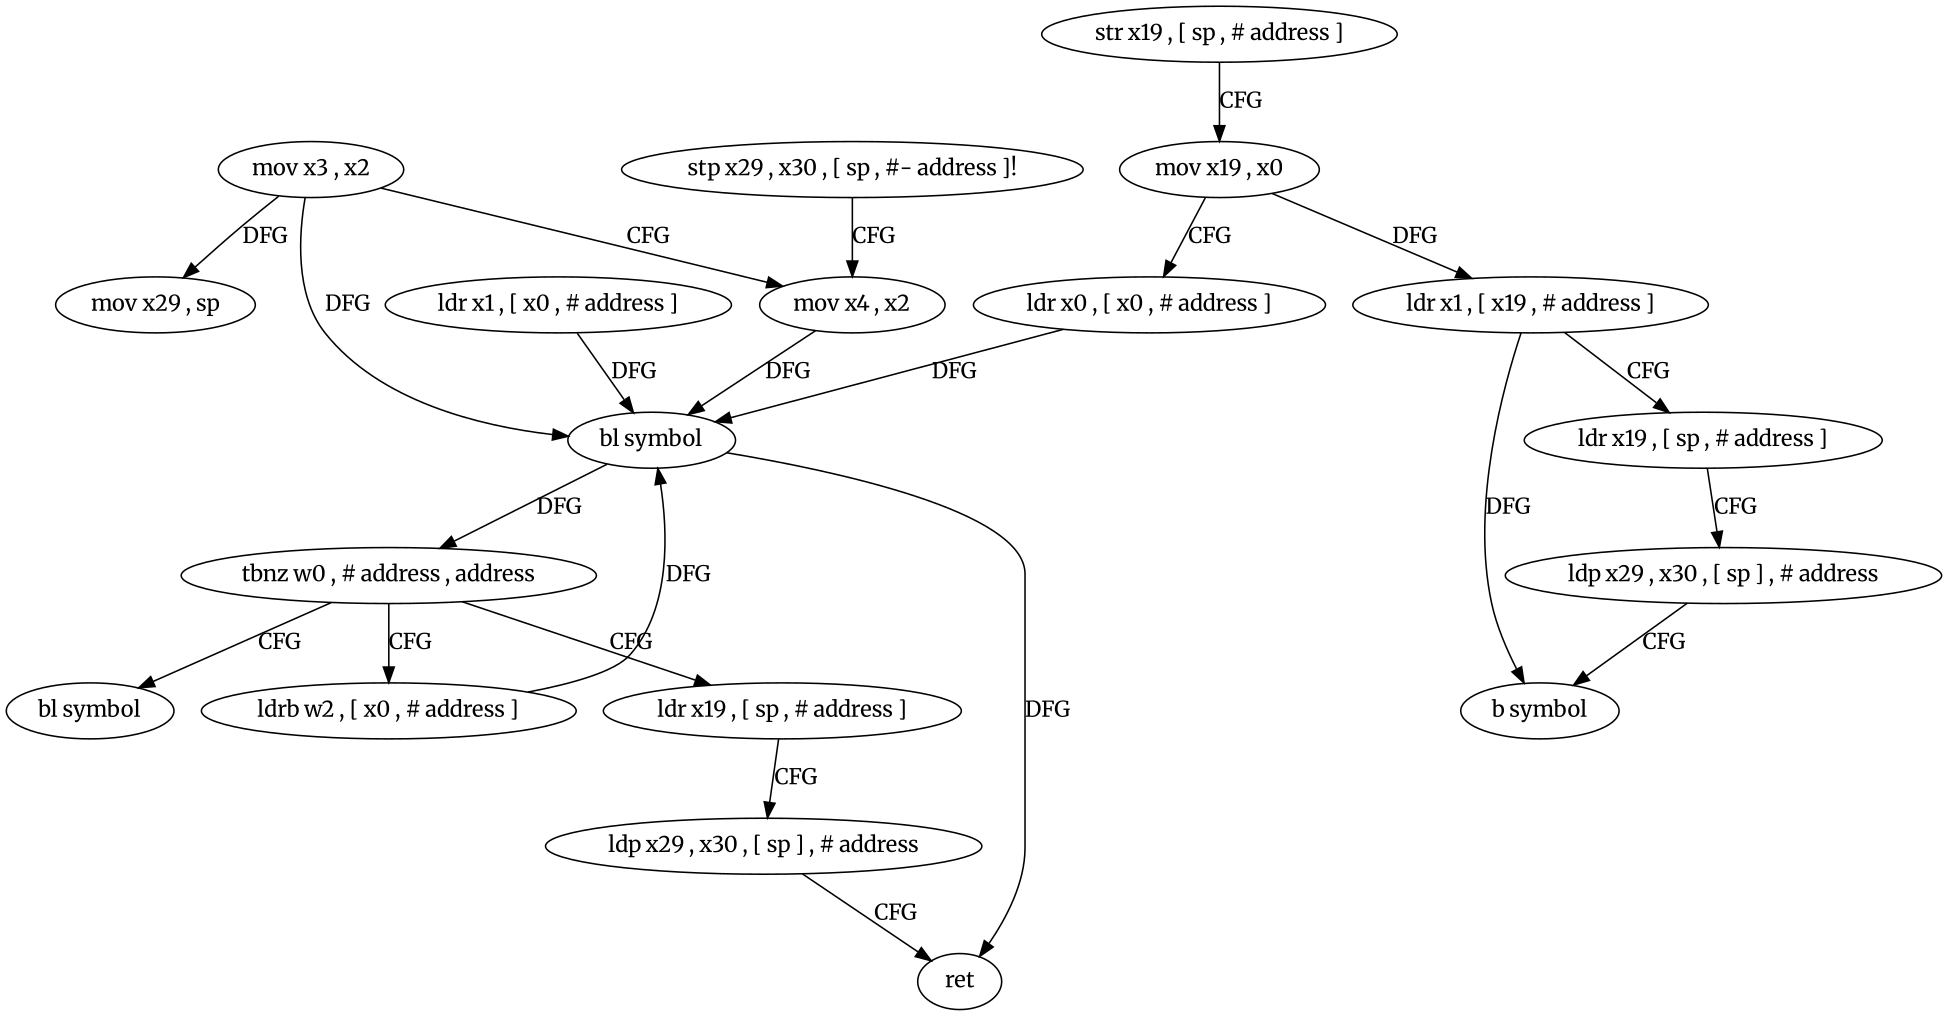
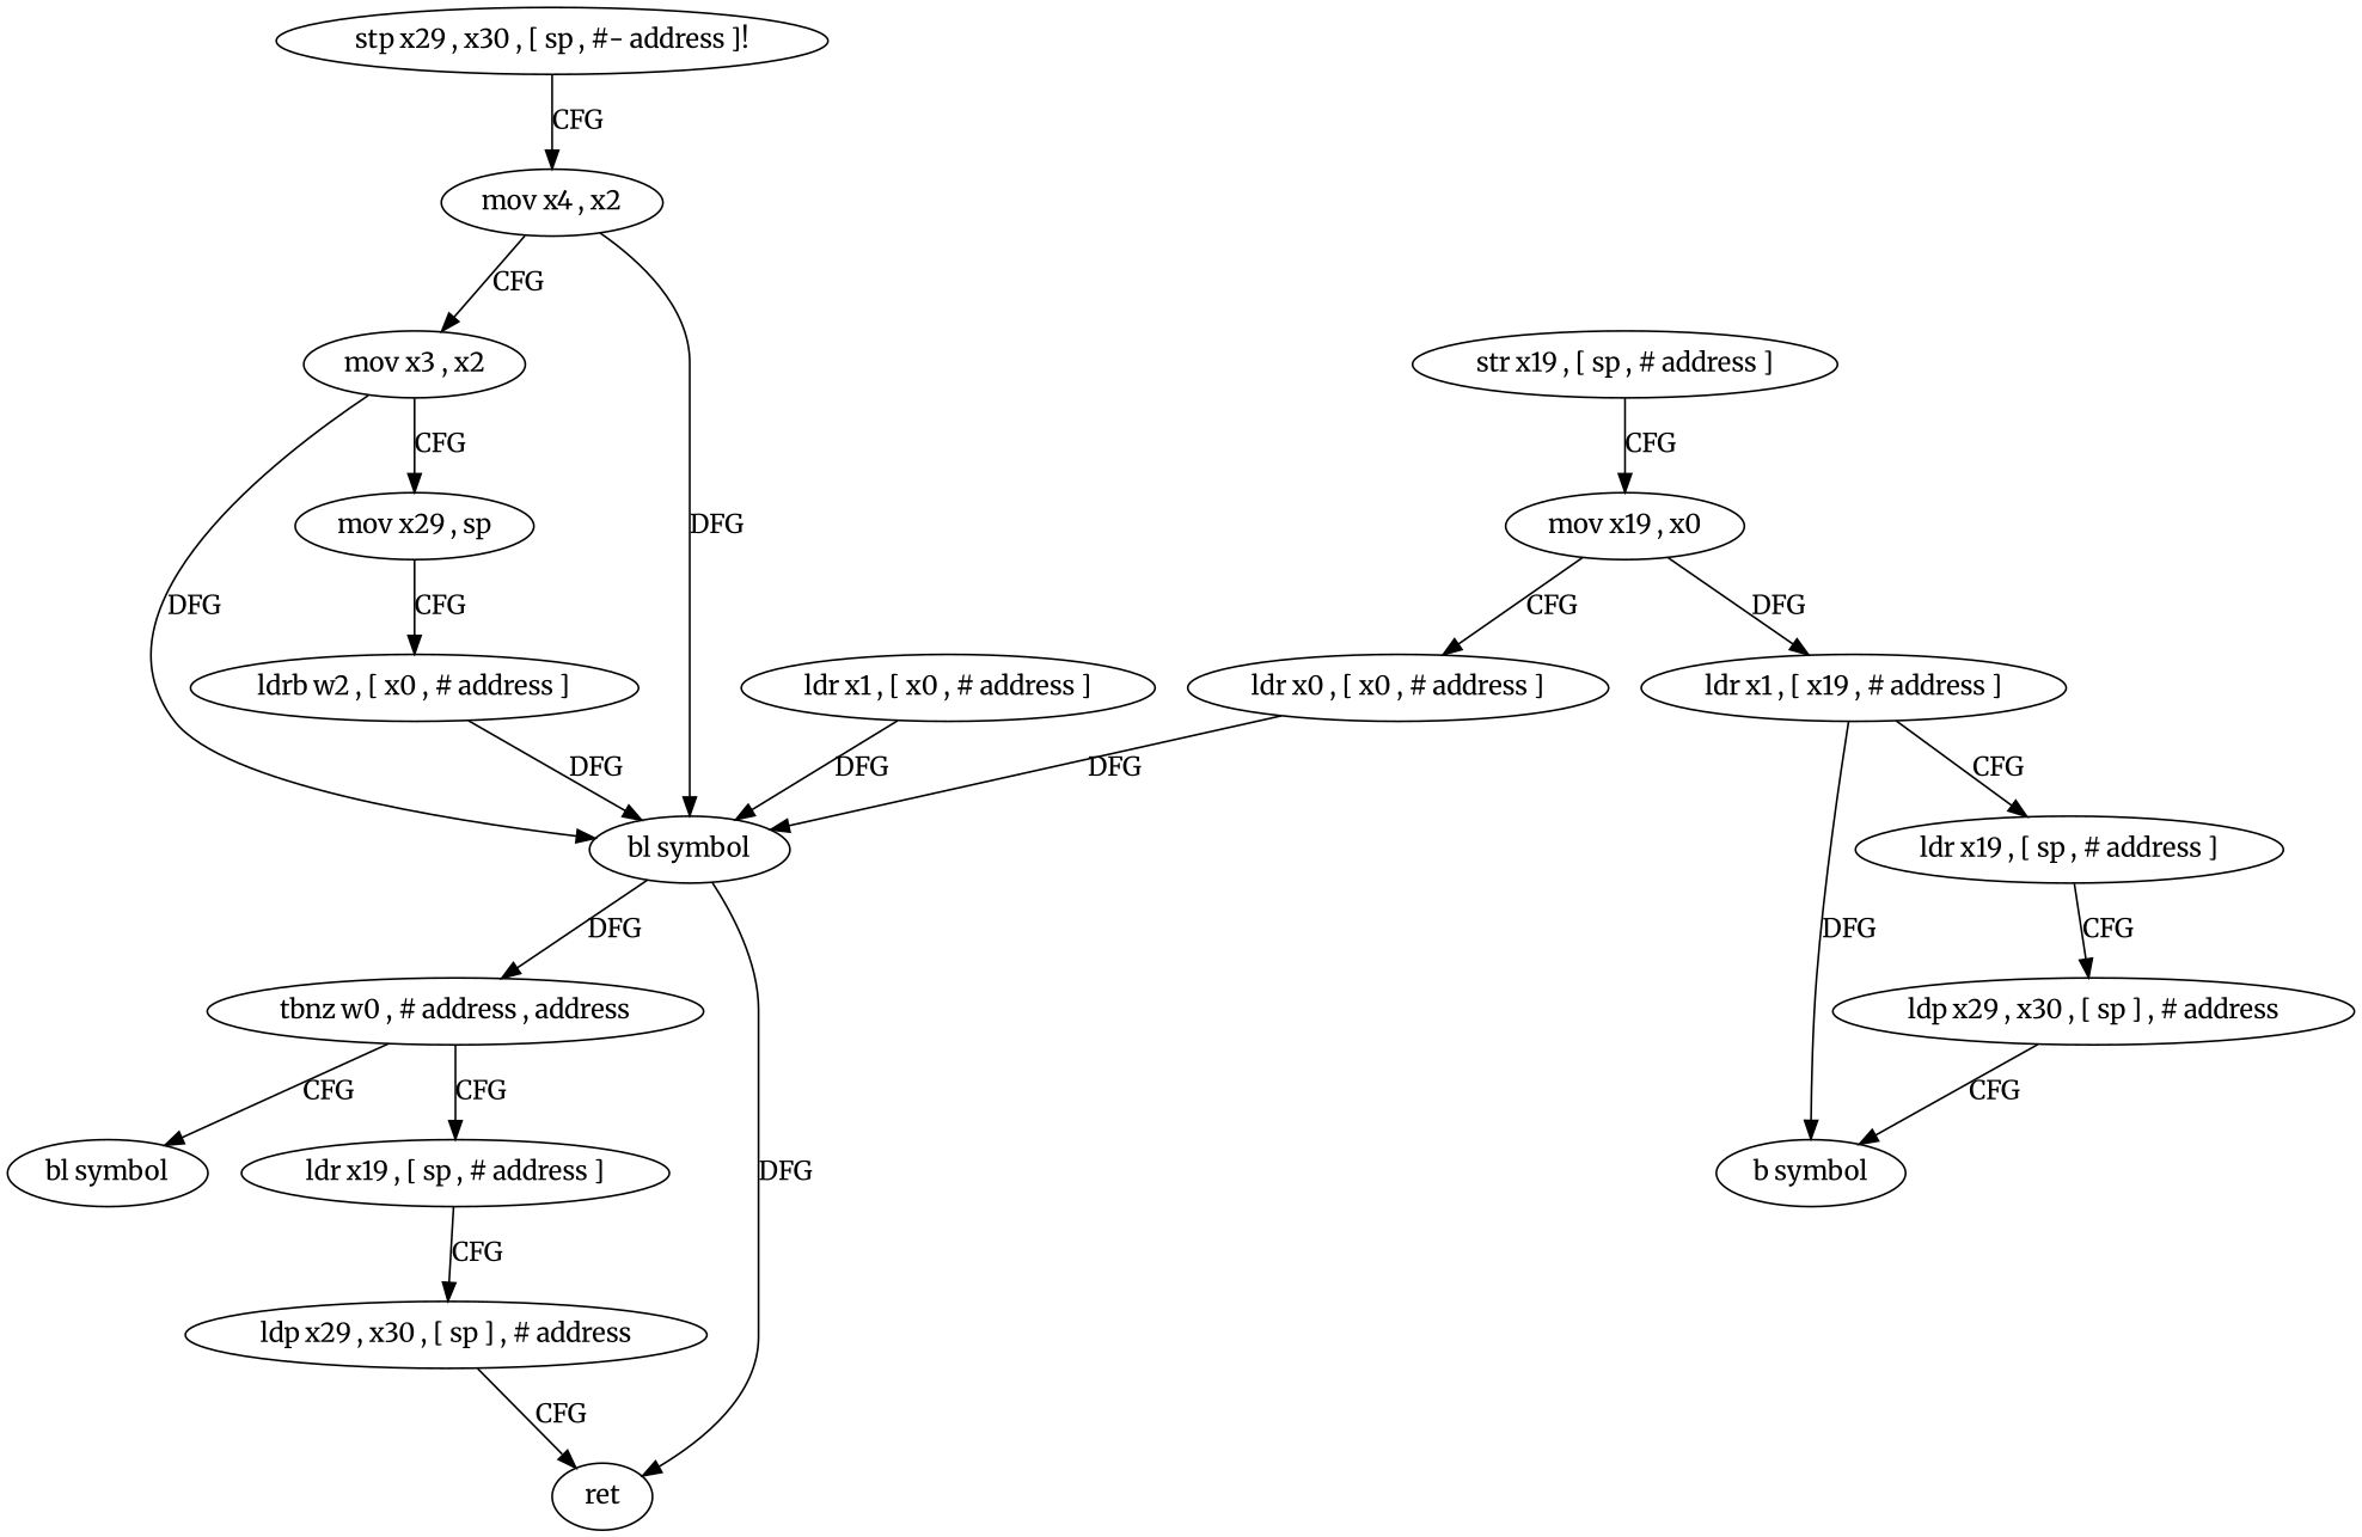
  digraph {
    fontname=Merriweather
    node [fontname=Merriweather]
    edge [fontname=Merriweather]
    n1 [label="stp x29 , x30 , [ sp , #- address ]!"]
    n2 [label="mov x4 , x2"]
    n3 [label="mov x3 , x2"]
    n4 [label="bl symbol"]
    n5 [label="mov x29 , sp"]
    n6 [label="tbnz w0 , # address , address"]
    n7 [label=ret]
    n8 [label="ldrb w2 , [ x0 , # address ]"]
    n9 [label="ldr x1 , [ x0 , # address ]"]
    n10 [label="str x19 , [ sp , # address ]"]
    n11 [label="mov x19 , x0"]
    n12 [label="ldr x0 , [ x0 , # address ]"]
    n13 [label="ldr x1 , [ x19 , # address ]"]
    n14 [label="b symbol"]
    n15 [label="ldr x19 , [ sp , # address ]"]
    n16 [label="bl symbol"]
    n17 [label="ldr x19 , [ sp , # address ]"]
    n18 [label="ldp x29 , x30 , [ sp ] , # address"]
    n19 [label="ldp x29 , x30 , [ sp ] , # address"]
    n1 -> n2 [label=CFG]
-   n3 -> n2 [label=CFG]
+   n2 -> n3 [label=CFG]
    n2 -> n4 [label=DFG]
    n3 -> n4 [label=DFG]
-   n3 -> n5 [label=DFG]
+   n3 -> n5 [label=CFG]
    n4 -> n6 [label=DFG]
    n4 -> n7 [label=DFG]
-   n6 -> n8 [label=CFG]
+   n5 -> n8 [label=CFG]
    n6 -> n16 [label=CFG]
    n6 -> n17 [label=CFG]
    n8 -> n4 [label=DFG]
    n9 -> n4 [label=DFG]
    n10 -> n11 [label=CFG]
    n11 -> n12 [label=CFG]
    n11 -> n13 [label=DFG]
    n12 -> n4 [label=DFG]
    n13 -> n14 [label=DFG]
    n13 -> n15 [label=CFG]
    n15 -> n19 [label=CFG]
    n17 -> n18 [label=CFG]
    n18 -> n7 [label=CFG]
    n19 -> n14 [label=CFG]
  }
